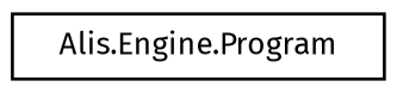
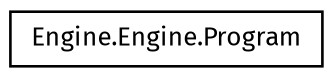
  digraph {
    rankdir=TB
    fontname="Fira Sans"
-   n1 [color=black fillcolor=white fontname="Fira Sans" fontsize=10 height=0.2 label="Alis.Engine.Program" shape=record style=filled width=0.4]
+   n1 [color=black fillcolor=white fontname="Fira Sans" fontsize=10 height=0.2 label="Engine.Engine.Program" shape=record style=filled width=0.4]
  }
